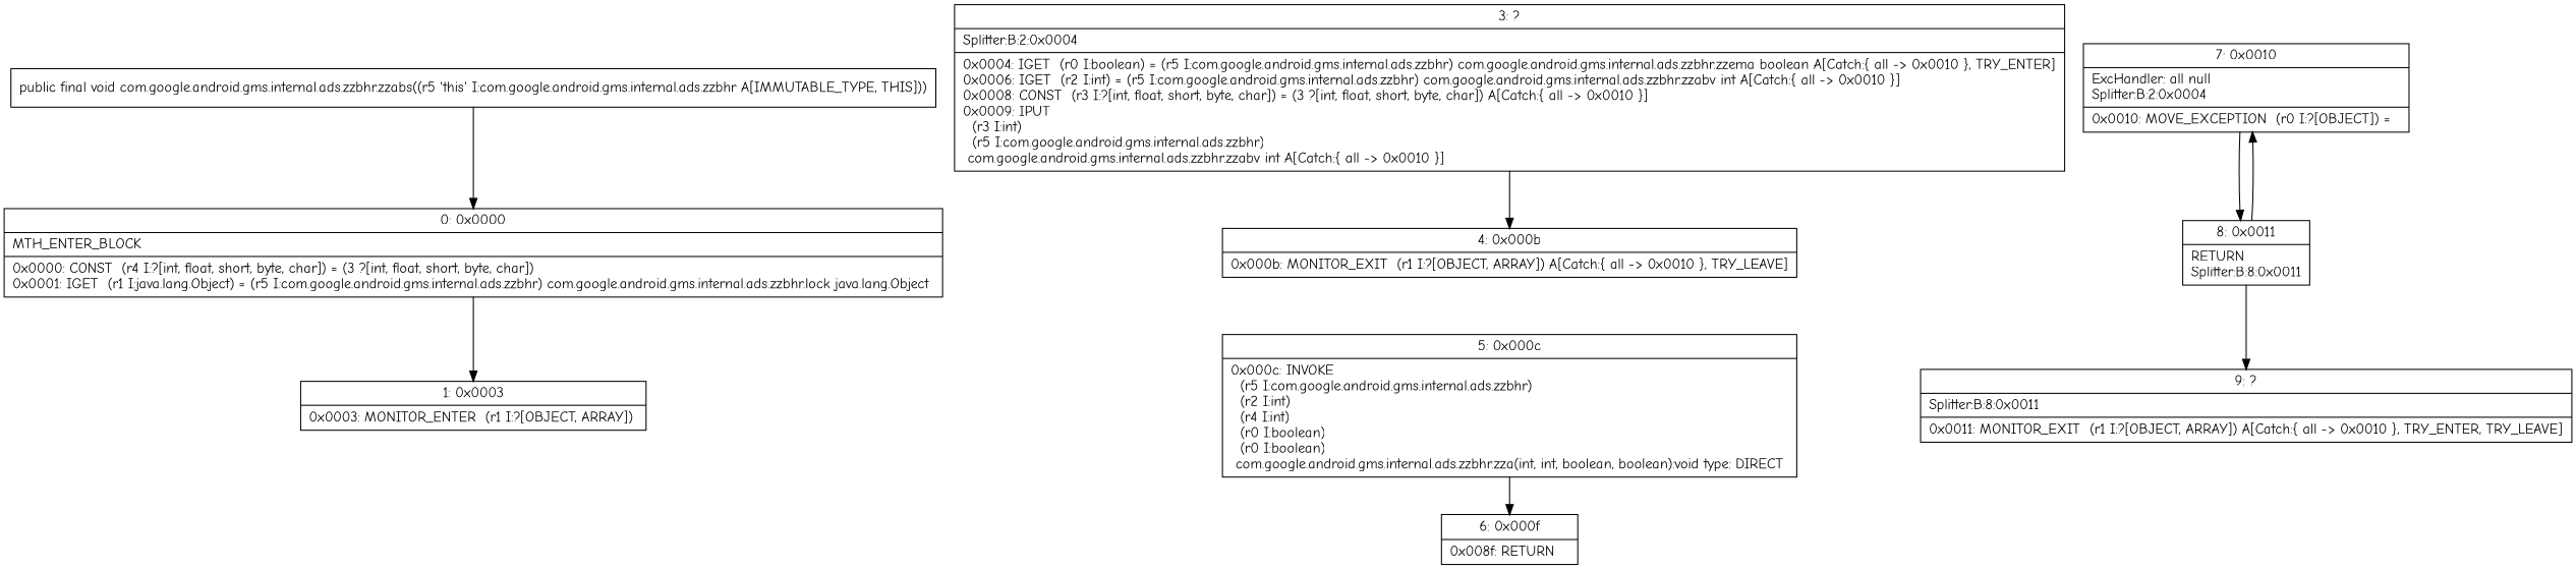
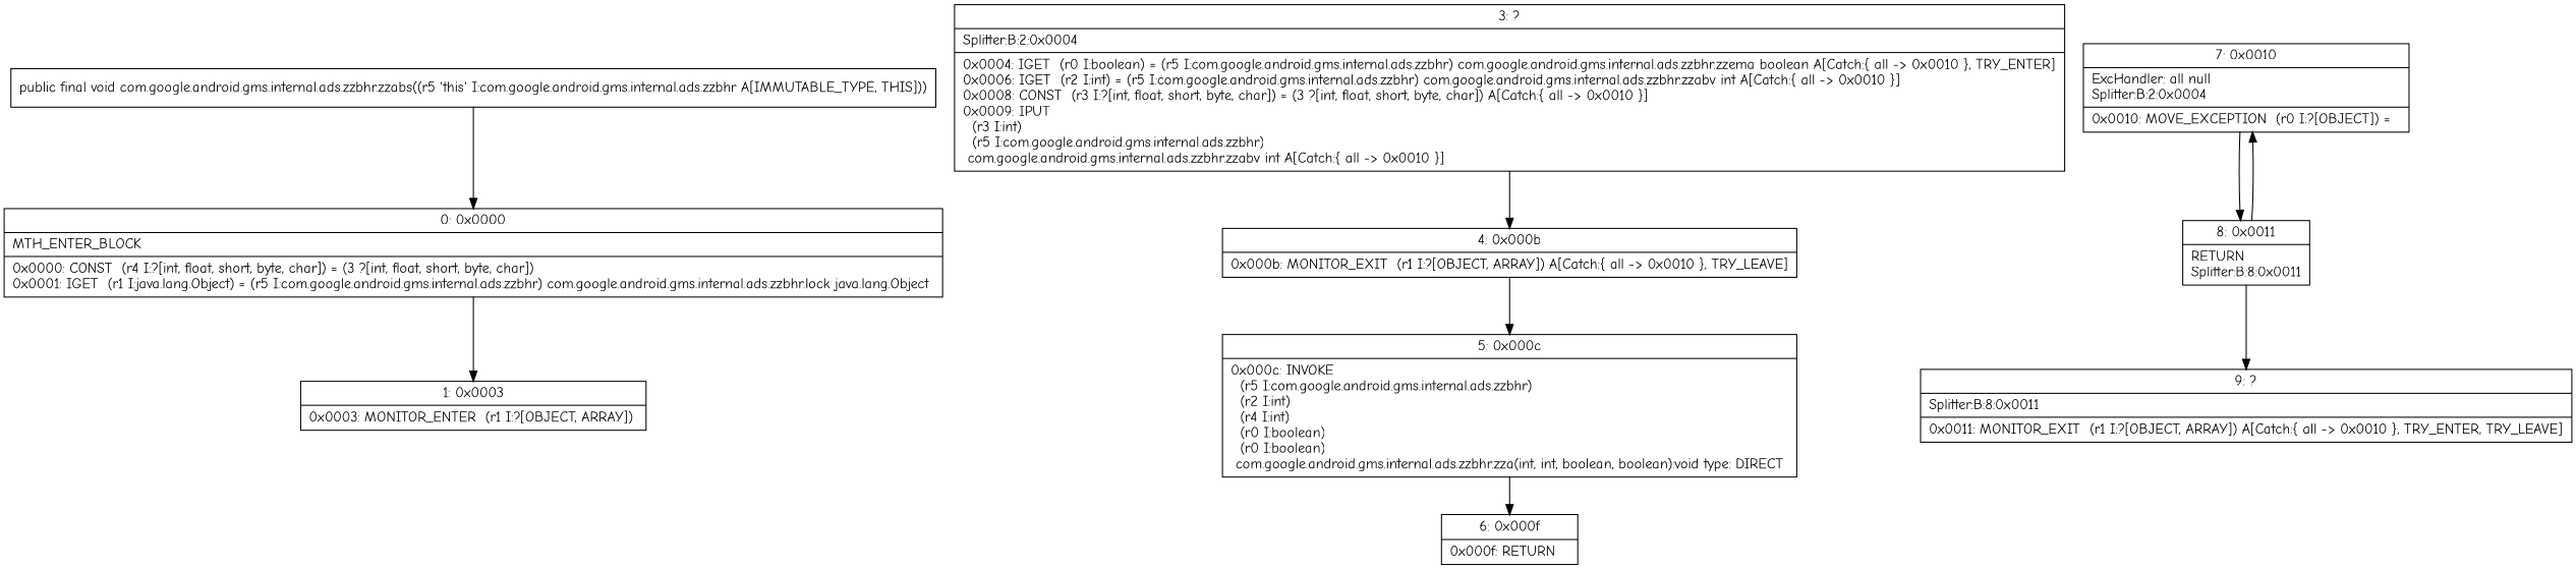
  digraph {
    fontname="Comic Neue"
    node [fontname="Comic Neue" shape=record]
    edge [fontname="Comic Neue"]
    n1 [label="{0\:\ 0x0000|MTH_ENTER_BLOCK\l|0x0000: CONST  (r4 I:?[int, float, short, byte, char]) = (3 ?[int, float, short, byte, char]) \l0x0001: IGET  (r1 I:java.lang.Object) = (r5 I:com.google.android.gms.internal.ads.zzbhr) com.google.android.gms.internal.ads.zzbhr.lock java.lang.Object \l}"]
    n2 [label="{1\:\ 0x0003|0x0003: MONITOR_ENTER  (r1 I:?[OBJECT, ARRAY]) \l}"]
    n3 [label="{3\:\ ?|Splitter:B:2:0x0004\l|0x0004: IGET  (r0 I:boolean) = (r5 I:com.google.android.gms.internal.ads.zzbhr) com.google.android.gms.internal.ads.zzbhr.zzema boolean A[Catch:\{ all \-\> 0x0010 \}, TRY_ENTER]\l0x0006: IGET  (r2 I:int) = (r5 I:com.google.android.gms.internal.ads.zzbhr) com.google.android.gms.internal.ads.zzbhr.zzabv int A[Catch:\{ all \-\> 0x0010 \}]\l0x0008: CONST  (r3 I:?[int, float, short, byte, char]) = (3 ?[int, float, short, byte, char]) A[Catch:\{ all \-\> 0x0010 \}]\l0x0009: IPUT  \l  (r3 I:int)\l  (r5 I:com.google.android.gms.internal.ads.zzbhr)\l com.google.android.gms.internal.ads.zzbhr.zzabv int A[Catch:\{ all \-\> 0x0010 \}]\l}"]
    n4 [label="{4\:\ 0x000b|0x000b: MONITOR_EXIT  (r1 I:?[OBJECT, ARRAY]) A[Catch:\{ all \-\> 0x0010 \}, TRY_LEAVE]\l}"]
    n5 [label="{7\:\ 0x0010|ExcHandler: all null\lSplitter:B:2:0x0004\l|0x0010: MOVE_EXCEPTION  (r0 I:?[OBJECT]) =  \l}"]
    n6 [label="{8\:\ 0x0011|RETURN\lSplitter:B:8:0x0011\l}"]
    n7 [label="{5\:\ 0x000c|0x000c: INVOKE  \l  (r5 I:com.google.android.gms.internal.ads.zzbhr)\l  (r2 I:int)\l  (r4 I:int)\l  (r0 I:boolean)\l  (r0 I:boolean)\l com.google.android.gms.internal.ads.zzbhr.zza(int, int, boolean, boolean):void type: DIRECT \l}"]
-   n8 [label="{6\:\ 0x000f|0x008f: RETURN   \l}"]
+   n8 [label="{6\:\ 0x000f|0x000f: RETURN   \l}"]
    n9 [label="{9\:\ ?|Splitter:B:8:0x0011\l|0x0011: MONITOR_EXIT  (r1 I:?[OBJECT, ARRAY]) A[Catch:\{ all \-\> 0x0010 \}, TRY_ENTER, TRY_LEAVE]\l}"]
    n10 [label="{public final void com.google.android.gms.internal.ads.zzbhr.zzabs((r5 'this' I:com.google.android.gms.internal.ads.zzbhr A[IMMUTABLE_TYPE, THIS])) }"]
    n1 -> n2
    n3 -> n4
+   n4 -> n7
    n5 -> n6
    n6 -> n5
    n6 -> n9
    n7 -> n8
    n10 -> n1
  }
